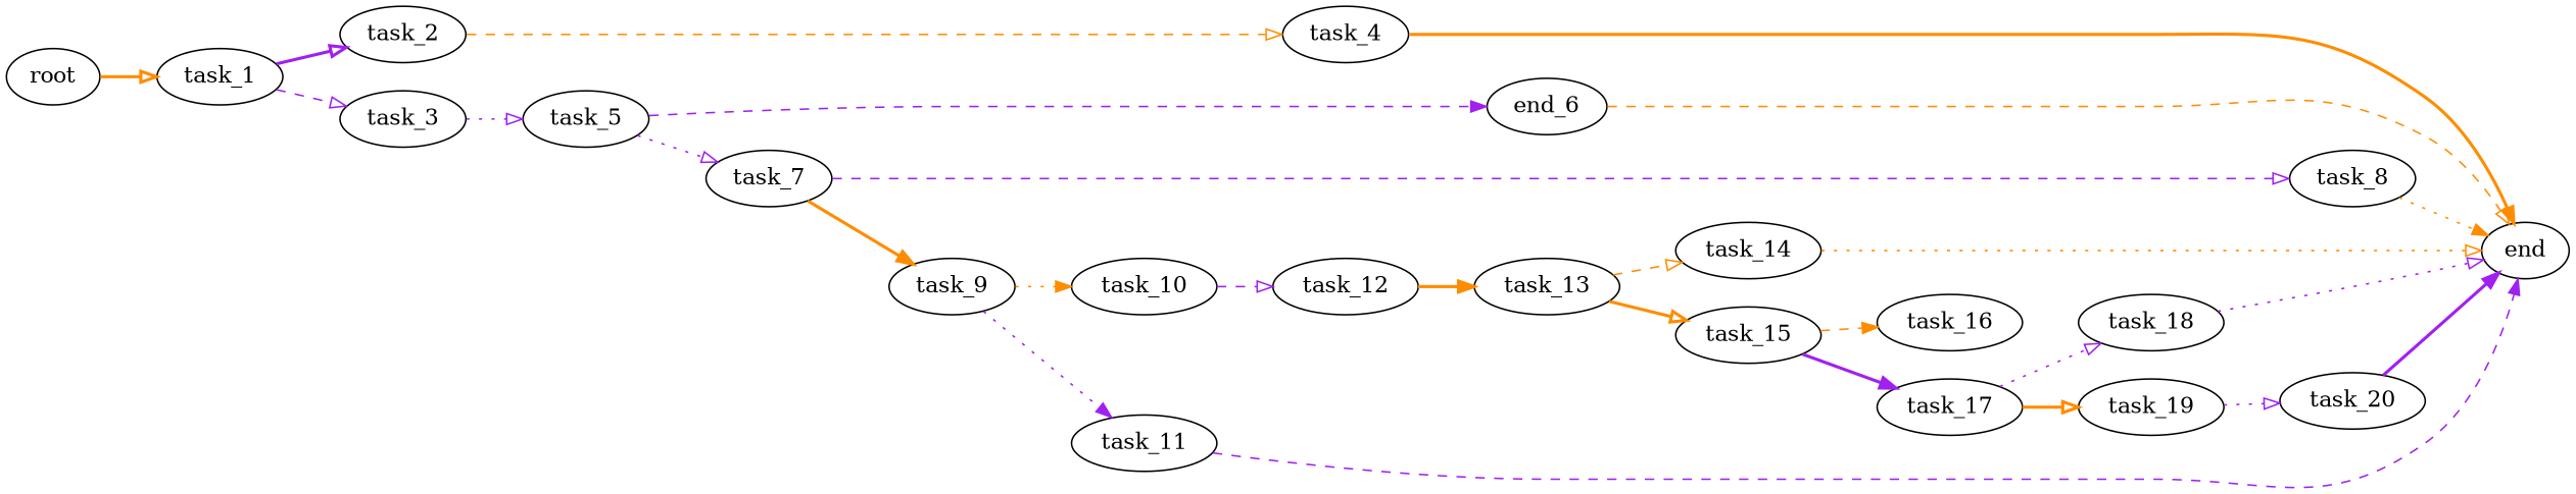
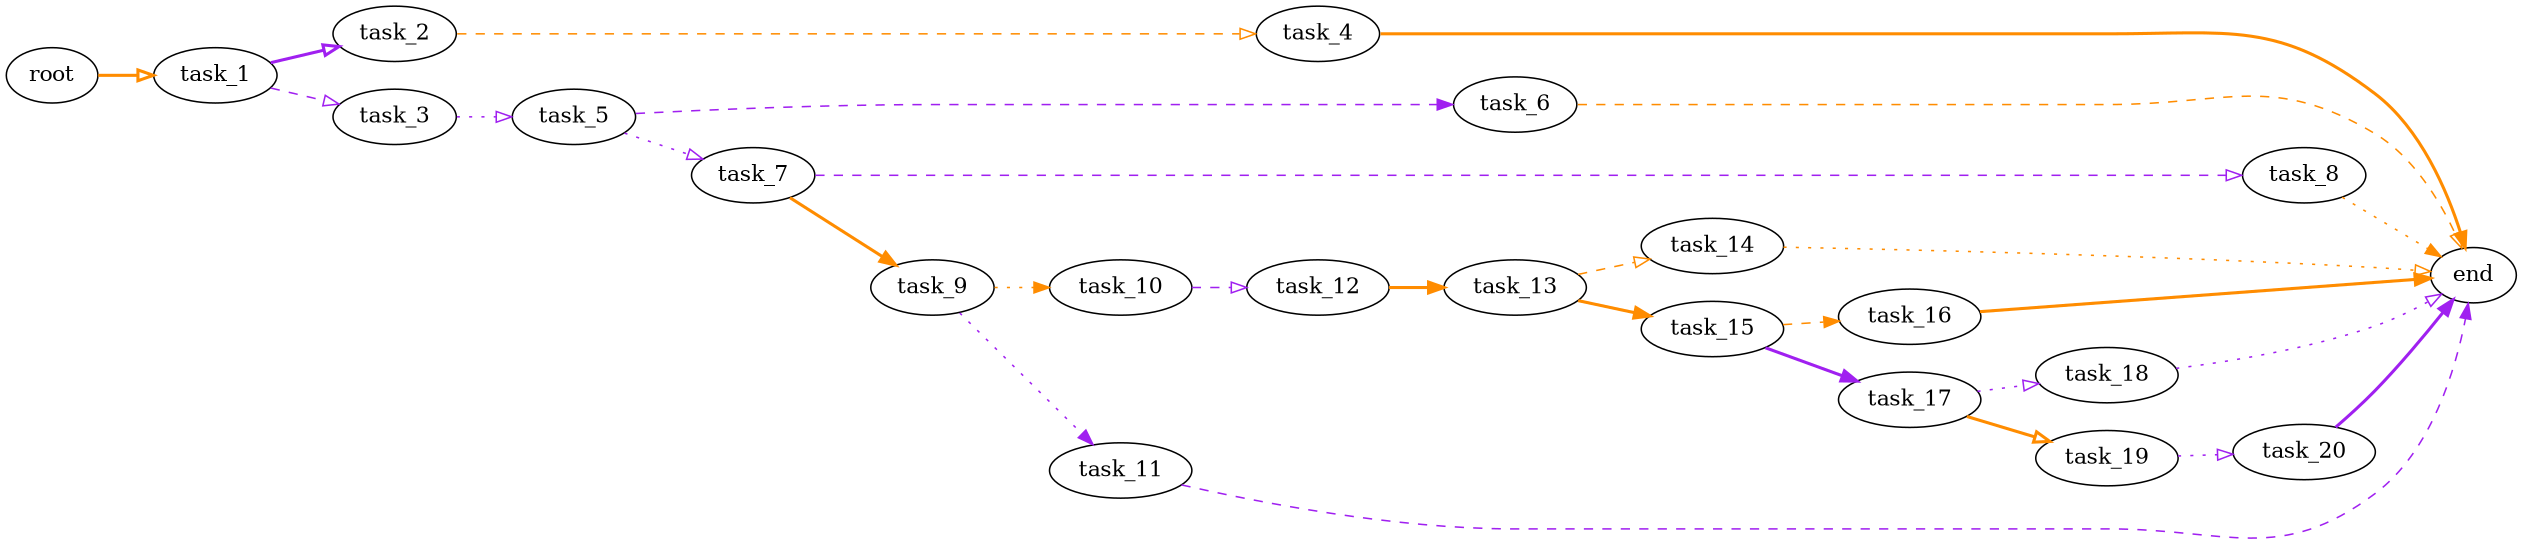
  digraph {
    rankdir=LR
    edge [arrowhead=onormal color=darkorange style=bold]
    root
    task_1
    task_2
    task_3
    task_4
    task_5
    end
-   task_6 [label=end_6]
+   task_6
    task_7
    task_8
    task_9
    task_10
    task_11
    task_12
    task_13
    task_14
    task_15
    task_16
    task_17
    task_18
    task_19
    task_20
    root -> task_1
    task_1 -> task_2 [color=purple]
    task_1 -> task_3 [color=purple style=dashed]
    task_2 -> task_4 [style=dashed]
    task_3 -> task_5 [color=purple style=dotted]
    task_4 -> end [arrowhead=normal]
    task_5 -> task_6 [arrowhead=normal color=purple style=dashed]
    task_5 -> task_7 [color=purple style=dotted]
    task_6 -> end [style=dashed]
    task_7 -> task_8 [color=purple style=dashed]
    task_7 -> task_9 [arrowhead=normal]
    task_8 -> end [arrowhead=normal style=dotted]
    task_9 -> task_10 [arrowhead=normal style=dotted]
    task_9 -> task_11 [arrowhead=normal color=purple style=dotted]
    task_10 -> task_12 [color=purple style=dashed]
    task_11 -> end [arrowhead=normal color=purple style=dashed]
    task_12 -> task_13 [arrowhead=normal]
    task_13 -> task_14 [style=dashed]
-   task_13 -> task_15
+   task_13 -> task_15 [arrowhead=normal]
    task_14 -> end [style=dotted]
    task_15 -> task_16 [arrowhead=normal style=dashed]
    task_15 -> task_17 [arrowhead=normal color=purple]
+   task_16 -> end [arrowhead=normal]
    task_17 -> task_18 [color=purple style=dotted]
    task_17 -> task_19
    task_18 -> end [color=purple style=dotted]
    task_19 -> task_20 [color=purple style=dotted]
    task_20 -> end [arrowhead=normal color=purple]
  }
